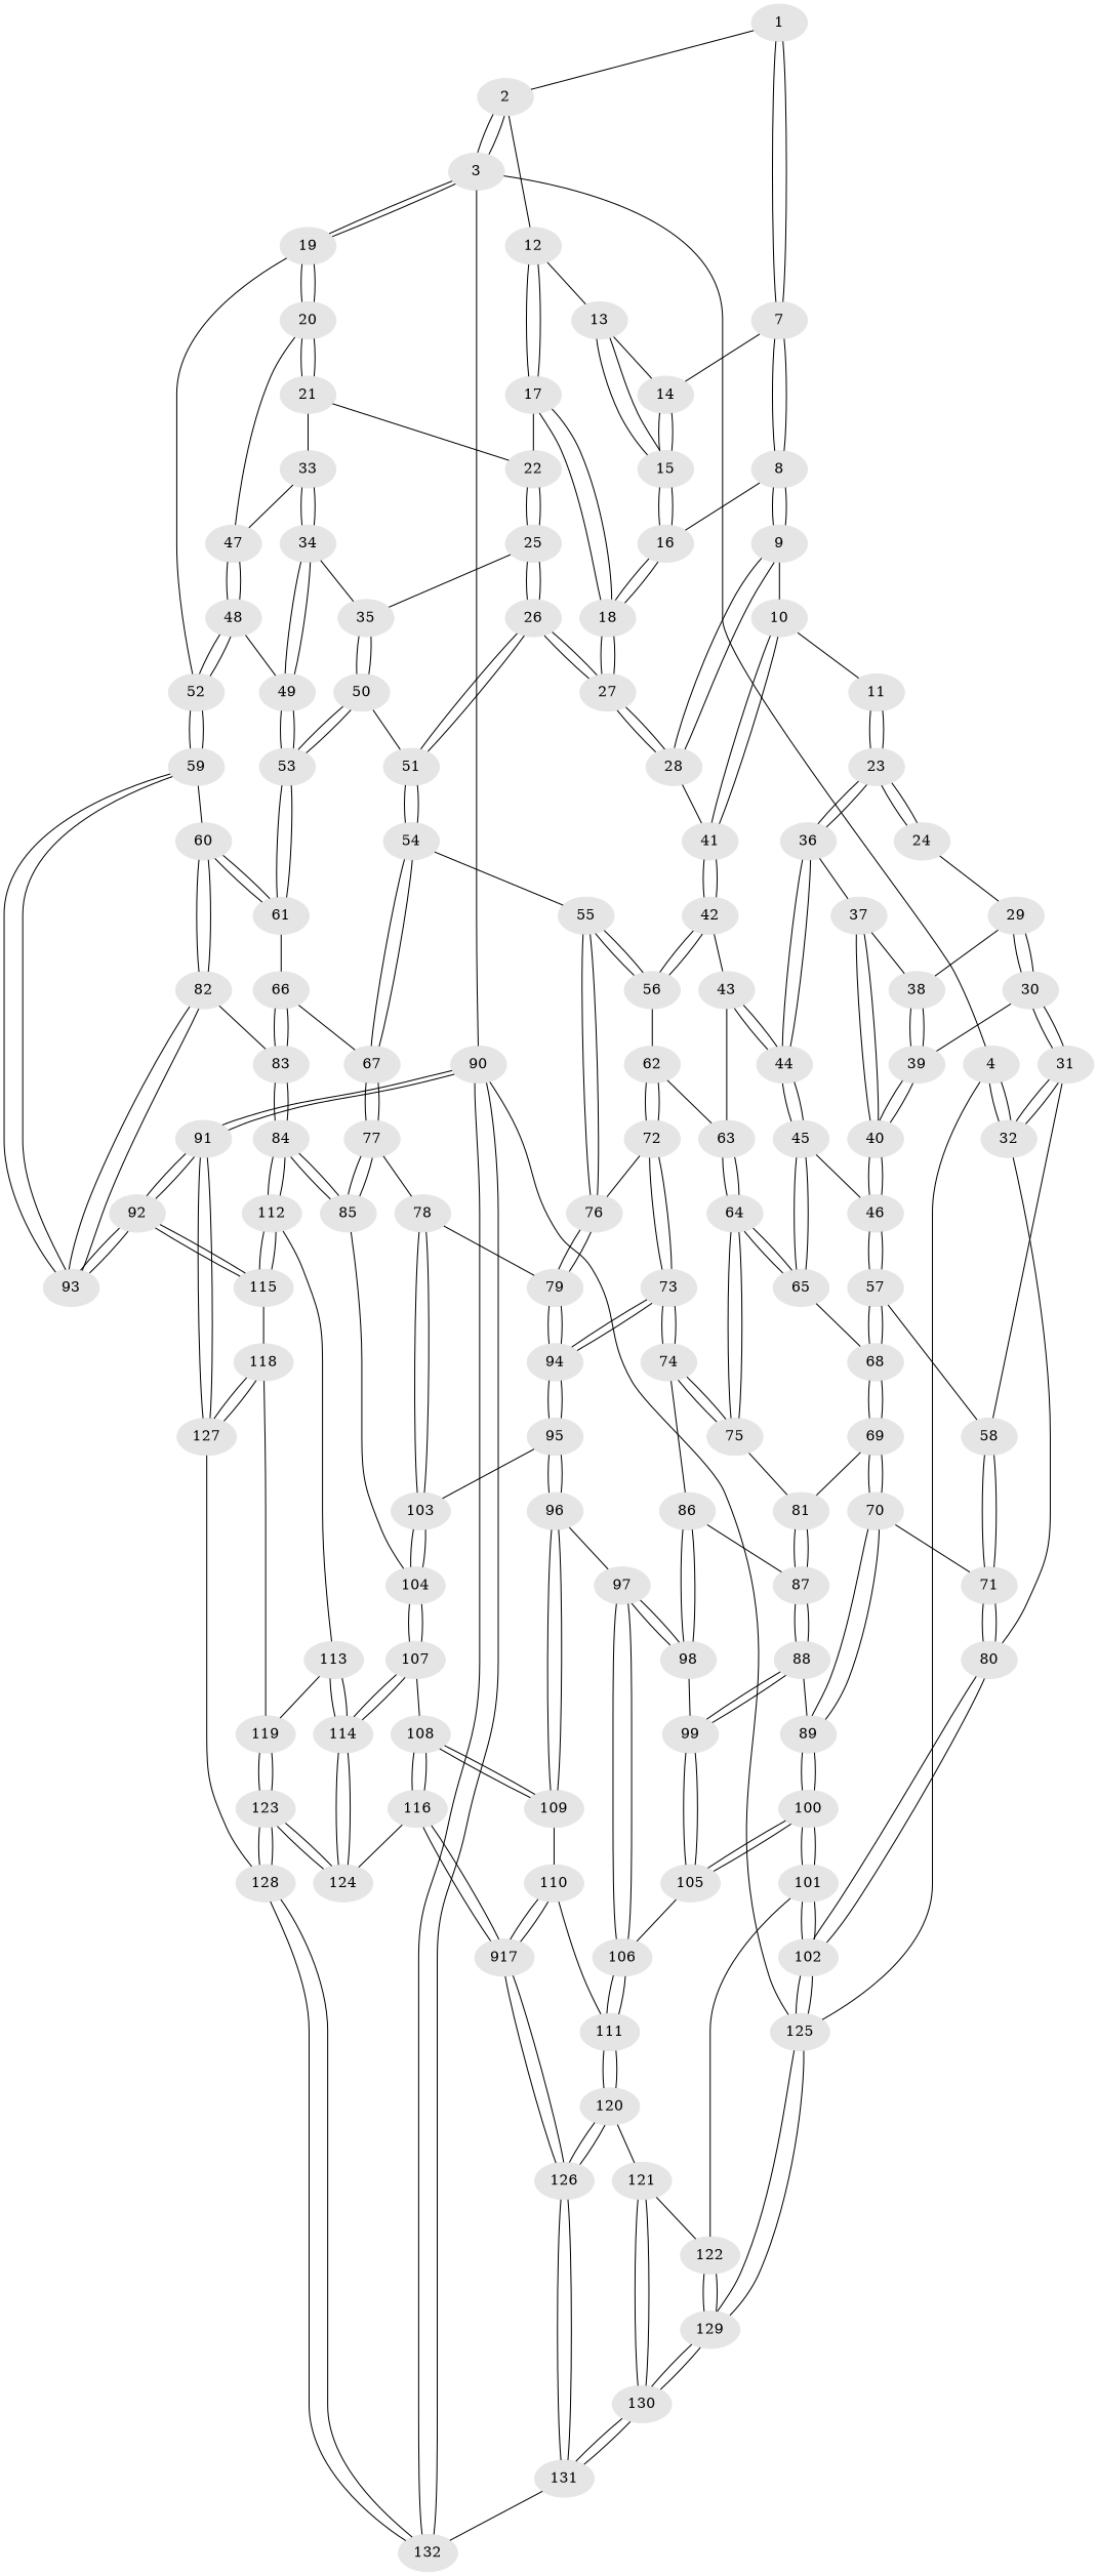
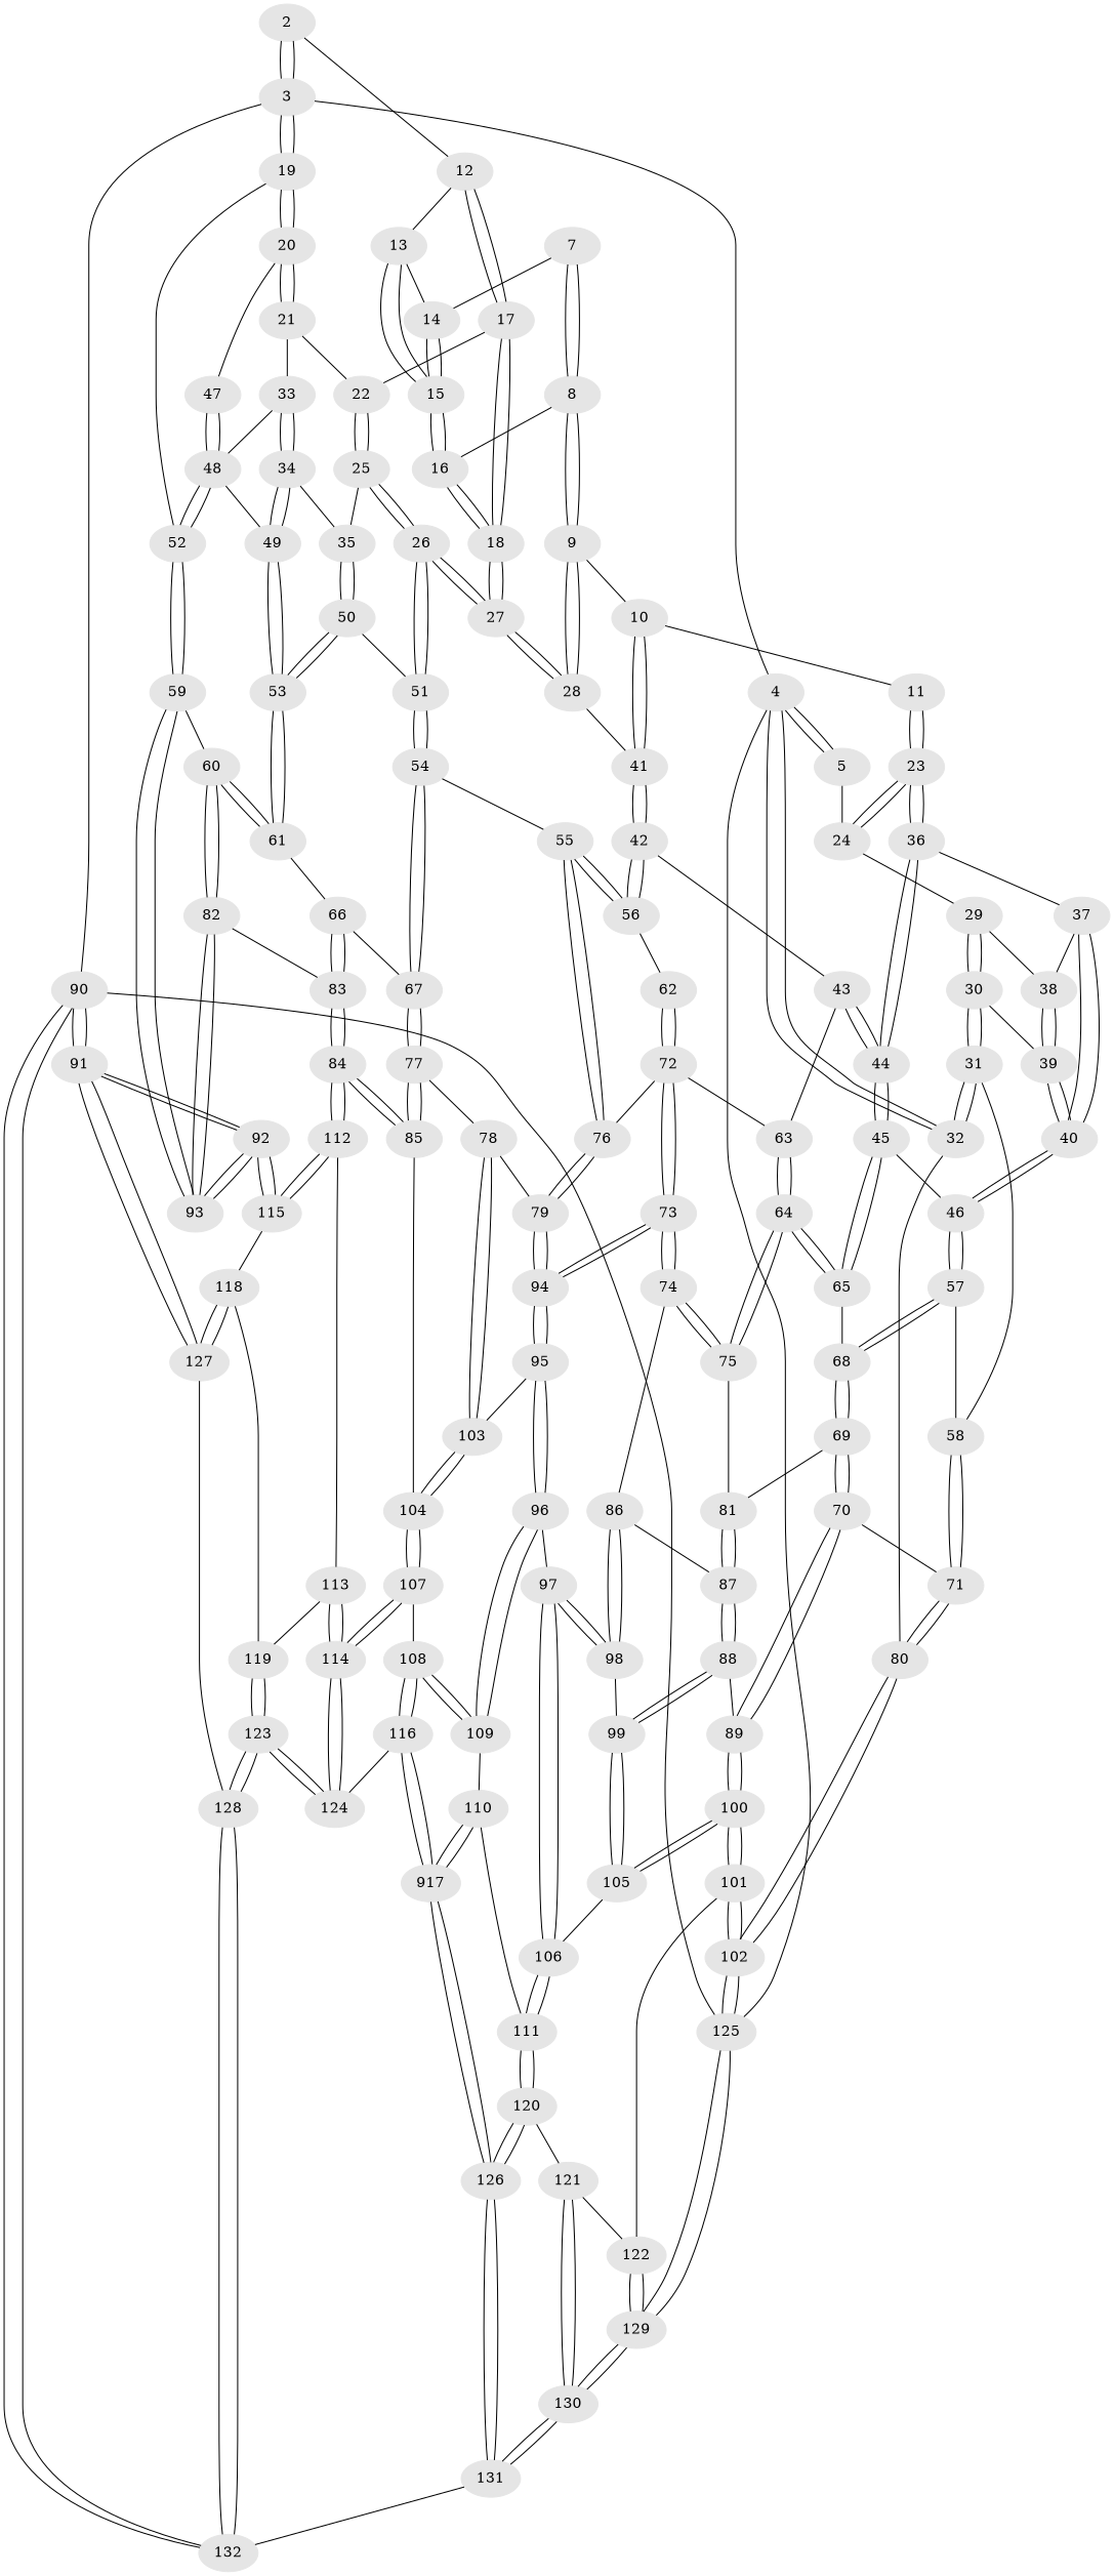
  graph {
    node [color=gray90 style=filled]
-   1
    2
    7
    3
    12
    8
    14
    4
    19
    90
    13
    17
+   5
    32
    125
    20
    52
    91
    132
    24
    80
    129
    29
    11
    23
    9
    16
    15
    10
    28
    18
    41
    42
    36
    22
    27
    25
    21
    47
    59
    33
    48
    34
    26
    35
    37
    44
    30
    38
    51
    50
    54
    31
    39
    58
    40
    71
    102
    49
    53
    45
    46
    57
    43
    56
    63
    62
    64
    65
    68
    61
    55
    67
    60
    93
    66
    76
    77
    79
    72
    69
    82
    83
    73
    75
    81
    84
    78
    85
    70
    89
    87
    100
    74
    94
    86
    95
    98
    103
    104
    88
    112
    115
    113
    107
    99
    105
    101
    92
    127
    128
    118
    96
    97
    109
    106
    110
    111
    122
    108
    114
    120
    116
    124
    n125 [label=917]
    126
    121
    119
    123
    131
    130
-   1 -- 2
-   1 -- 7
-   1 -- 7
    2 -- 3
    2 -- 3
    2 -- 12
    7 -- 8
    7 -- 8
    7 -- 14
    3 -- 4
    3 -- 19
    3 -- 19
    3 -- 90
    12 -- 13
    12 -- 17
    12 -- 17
    8 -- 9
    8 -- 9
    8 -- 16
    14 -- 15
    14 -- 15
+   4 -- 5
+   4 -- 5
    4 -- 32
    4 -- 32
    4 -- 125
    19 -- 20
    19 -- 20
    19 -- 52
    90 -- 125
    90 -- 91
    90 -- 91
    90 -- 132
    90 -- 132
    13 -- 14
    13 -- 15
    13 -- 15
    17 -- 18
    17 -- 18
    17 -- 22
+   5 -- 24
    32 -- 80
    125 -- 129
    125 -- 129
    20 -- 21
    20 -- 21
    20 -- 47
    52 -- 59
    52 -- 59
    91 -- 92
    91 -- 92
    91 -- 127
    91 -- 127
    24 -- 29
    80 -- 102
    80 -- 102
    129 -- 130
    129 -- 130
    29 -- 30
    29 -- 30
    29 -- 38
    11 -- 23
    11 -- 23
    23 -- 24
    23 -- 24
    23 -- 36
    23 -- 36
    9 -- 10
    9 -- 28
    9 -- 28
    16 -- 18
    16 -- 18
    15 -- 16
    15 -- 16
    10 -- 11
    10 -- 41
    10 -- 41
    28 -- 41
    18 -- 27
    18 -- 27
    41 -- 42
    41 -- 42
    42 -- 43
    42 -- 56
    42 -- 56
    36 -- 37
    36 -- 44
    36 -- 44
    22 -- 25
    22 -- 25
    27 -- 28
    27 -- 28
    25 -- 26
    25 -- 26
    25 -- 35
    21 -- 22
    21 -- 33
    47 -- 48
    47 -- 48
    59 -- 60
    59 -- 93
    59 -- 93
-   33 -- 47
+   33 -- 48
    33 -- 34
    33 -- 34
    48 -- 52
    48 -- 52
    48 -- 49
    34 -- 35
    34 -- 49
    34 -- 49
    26 -- 27
    26 -- 27
    26 -- 51
    26 -- 51
    35 -- 50
    35 -- 50
    37 -- 38
    37 -- 40
    37 -- 40
    44 -- 45
    44 -- 45
    30 -- 31
    30 -- 31
    30 -- 39
    38 -- 39
    38 -- 39
    51 -- 54
    51 -- 54
    50 -- 51
    50 -- 53
    50 -- 53
    54 -- 55
    54 -- 67
    54 -- 67
    31 -- 32
    31 -- 32
    31 -- 58
    39 -- 40
    39 -- 40
    58 -- 71
    58 -- 71
    40 -- 46
    40 -- 46
    71 -- 80
    71 -- 80
    102 -- 125
    102 -- 125
    49 -- 53
    49 -- 53
    53 -- 61
    53 -- 61
    45 -- 46
    45 -- 65
    45 -- 65
    46 -- 57
    46 -- 57
    57 -- 58
    57 -- 68
    57 -- 68
    43 -- 44
    43 -- 44
    43 -- 63
    56 -- 62
    63 -- 64
    63 -- 64
-   62 -- 63
+   72 -- 63
    62 -- 72
    62 -- 72
    64 -- 65
    64 -- 65
    64 -- 75
    64 -- 75
    65 -- 68
    68 -- 69
    68 -- 69
    61 -- 66
    55 -- 56
    55 -- 56
    55 -- 76
    55 -- 76
    67 -- 77
    67 -- 77
    60 -- 61
    60 -- 61
    60 -- 82
    60 -- 82
    66 -- 67
    66 -- 83
    66 -- 83
    76 -- 79
    76 -- 79
    77 -- 78
    77 -- 85
    77 -- 85
    79 -- 94
    79 -- 94
    72 -- 76
    72 -- 73
    72 -- 73
    69 -- 81
    69 -- 70
    69 -- 70
    82 -- 93
    82 -- 93
    82 -- 83
    83 -- 84
    83 -- 84
    73 -- 74
    73 -- 74
    73 -- 94
    73 -- 94
    75 -- 81
    81 -- 87
    81 -- 87
    84 -- 85
    84 -- 85
    84 -- 112
    84 -- 112
    78 -- 79
    78 -- 103
    78 -- 103
    85 -- 104
    70 -- 71
    70 -- 89
    70 -- 89
    89 -- 100
    89 -- 100
    87 -- 88
    87 -- 88
    100 -- 105
    100 -- 105
    100 -- 101
    100 -- 101
    74 -- 75
    74 -- 75
    74 -- 86
    94 -- 95
    94 -- 95
    86 -- 87
    86 -- 98
    86 -- 98
    95 -- 103
    95 -- 96
    95 -- 96
    98 -- 99
    103 -- 104
    103 -- 104
    104 -- 107
    104 -- 107
    88 -- 89
    88 -- 99
    88 -- 99
    112 -- 115
    112 -- 115
    112 -- 113
    115 -- 118
    113 -- 114
    113 -- 114
    113 -- 119
    107 -- 108
    107 -- 114
    107 -- 114
    99 -- 105
    99 -- 105
    105 -- 106
    101 -- 102
    101 -- 102
    101 -- 122
    92 -- 93
    92 -- 93
    92 -- 115
    92 -- 115
    127 -- 128
    128 -- 132
    128 -- 132
    118 -- 127
    118 -- 127
    118 -- 119
    96 -- 97
    96 -- 109
    96 -- 109
    97 -- 98
    97 -- 98
    97 -- 106
    97 -- 106
    109 -- 110
    106 -- 111
    106 -- 111
    110 -- 111
    110 -- n125
    110 -- n125
    111 -- 120
    111 -- 120
    122 -- 129
    122 -- 129
    108 -- 109
    108 -- 109
    108 -- 116
    108 -- 116
    114 -- 124
    114 -- 124
    120 -- 126
    120 -- 126
    120 -- 121
    116 -- 124
    116 -- n125
    116 -- n125
    n125 -- 126
    n125 -- 126
    126 -- 131
    126 -- 131
    121 -- 122
    121 -- 130
    121 -- 130
    119 -- 123
    119 -- 123
    123 -- 128
    123 -- 128
    123 -- 124
    123 -- 124
    131 -- 132
    130 -- 131
    130 -- 131
  }
